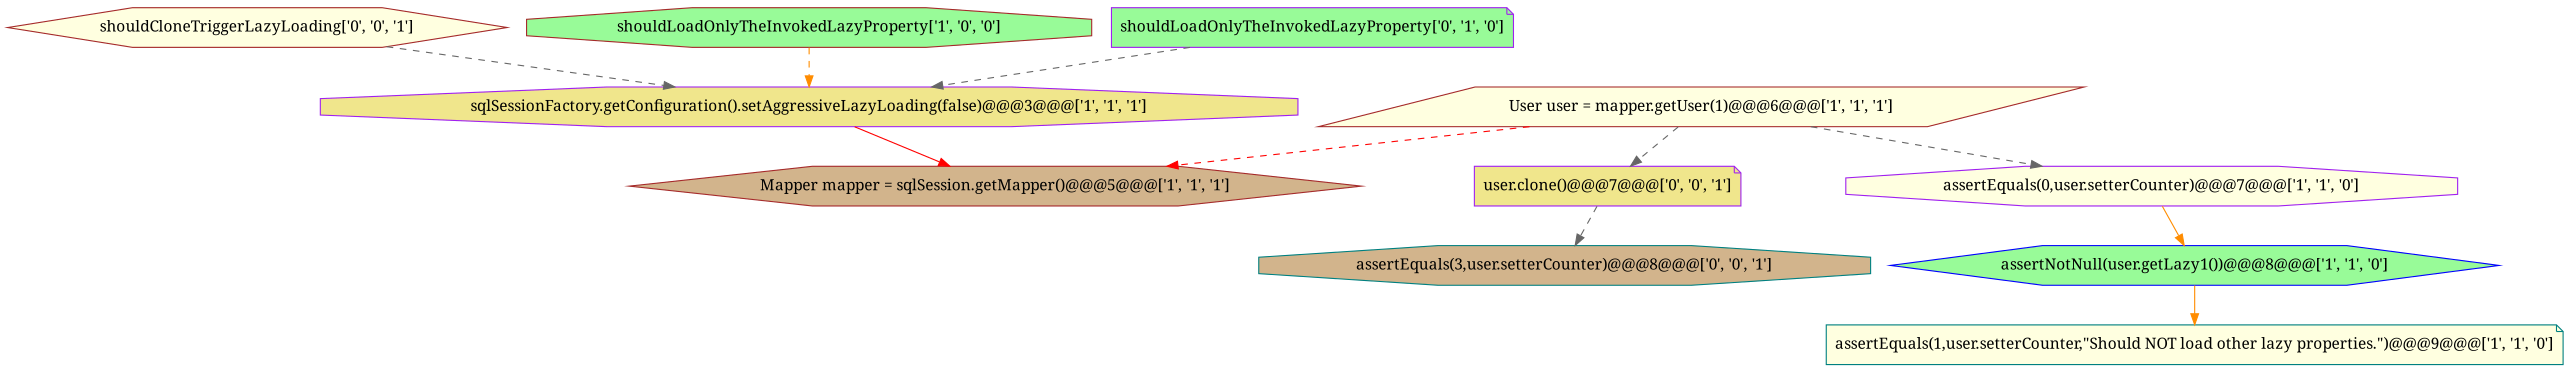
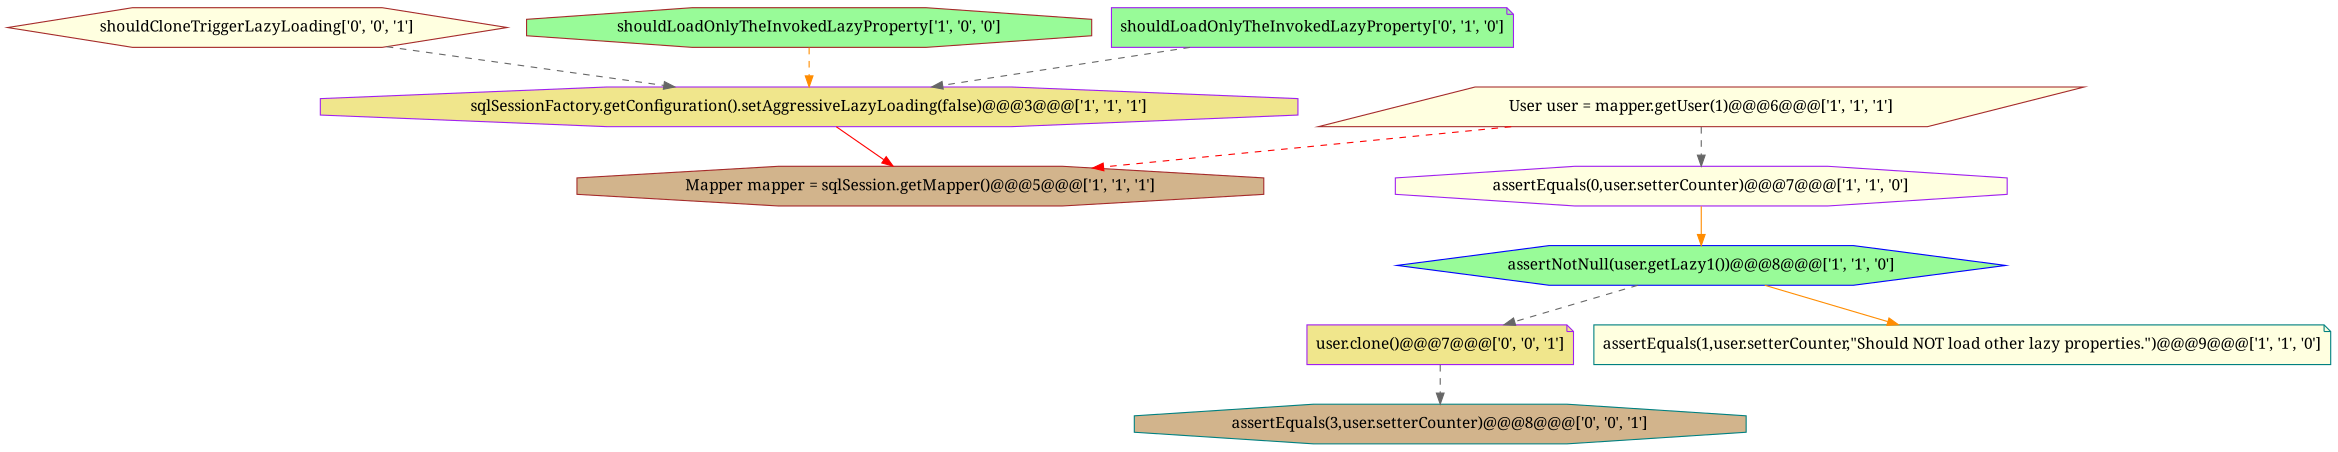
  digraph {
    fontname="Noto Serif"
    node [color=brown fillcolor=lightyellow fontname="Noto Serif" shape=octagon style=filled]
    edge [color=gray40 fontname="Noto Serif" style=dashed]
    n1 [label="shouldCloneTriggerLazyLoading['0', '0', '1']" shape=hexagon]
    n2 [color=purple fillcolor=khaki label="sqlSessionFactory.getConfiguration().setAggressiveLazyLoading(false)@@@3@@@['1', '1', '1']"]
-   n3 [fillcolor=tan label="Mapper mapper = sqlSession.getMapper()@@@5@@@['1', '1', '1']" shape=hexagon]
+   n3 [fillcolor=tan label="Mapper mapper = sqlSession.getMapper()@@@5@@@['1', '1', '1']"]
    n4 [fillcolor=palegreen label="shouldLoadOnlyTheInvokedLazyProperty['1', '0', '0']"]
    n5 [color=teal fillcolor=tan label="assertEquals(3,user.setterCounter)@@@8@@@['0', '0', '1']"]
    n6 [label="User user = mapper.getUser(1)@@@6@@@['1', '1', '1']" shape=parallelogram]
    n7 [color=purple fillcolor=khaki label="user.clone()@@@7@@@['0', '0', '1']" shape=note]
    n8 [color=purple label="assertEquals(0,user.setterCounter)@@@7@@@['1', '1', '0']"]
    n9 [color=blue fillcolor=palegreen label="assertNotNull(user.getLazy1())@@@8@@@['1', '1', '0']" shape=hexagon]
    n10 [color=teal label="assertEquals(1,user.setterCounter,\"Should NOT load other lazy properties.\")@@@9@@@['1', '1', '0']" shape=note]
    n11 [color=purple fillcolor=palegreen label="shouldLoadOnlyTheInvokedLazyProperty['0', '1', '0']" shape=note]
    n1 -> n2
    n2 -> n3 [color=red style=solid]
    n4 -> n2 [color=darkorange]
    n6 -> n3 [color=red]
-   n6 -> n7
+   n9 -> n7
    n6 -> n8
    n7 -> n5
    n8 -> n9 [color=darkorange style=solid]
    n9 -> n10 [color=darkorange style=solid]
    n11 -> n2
  }
